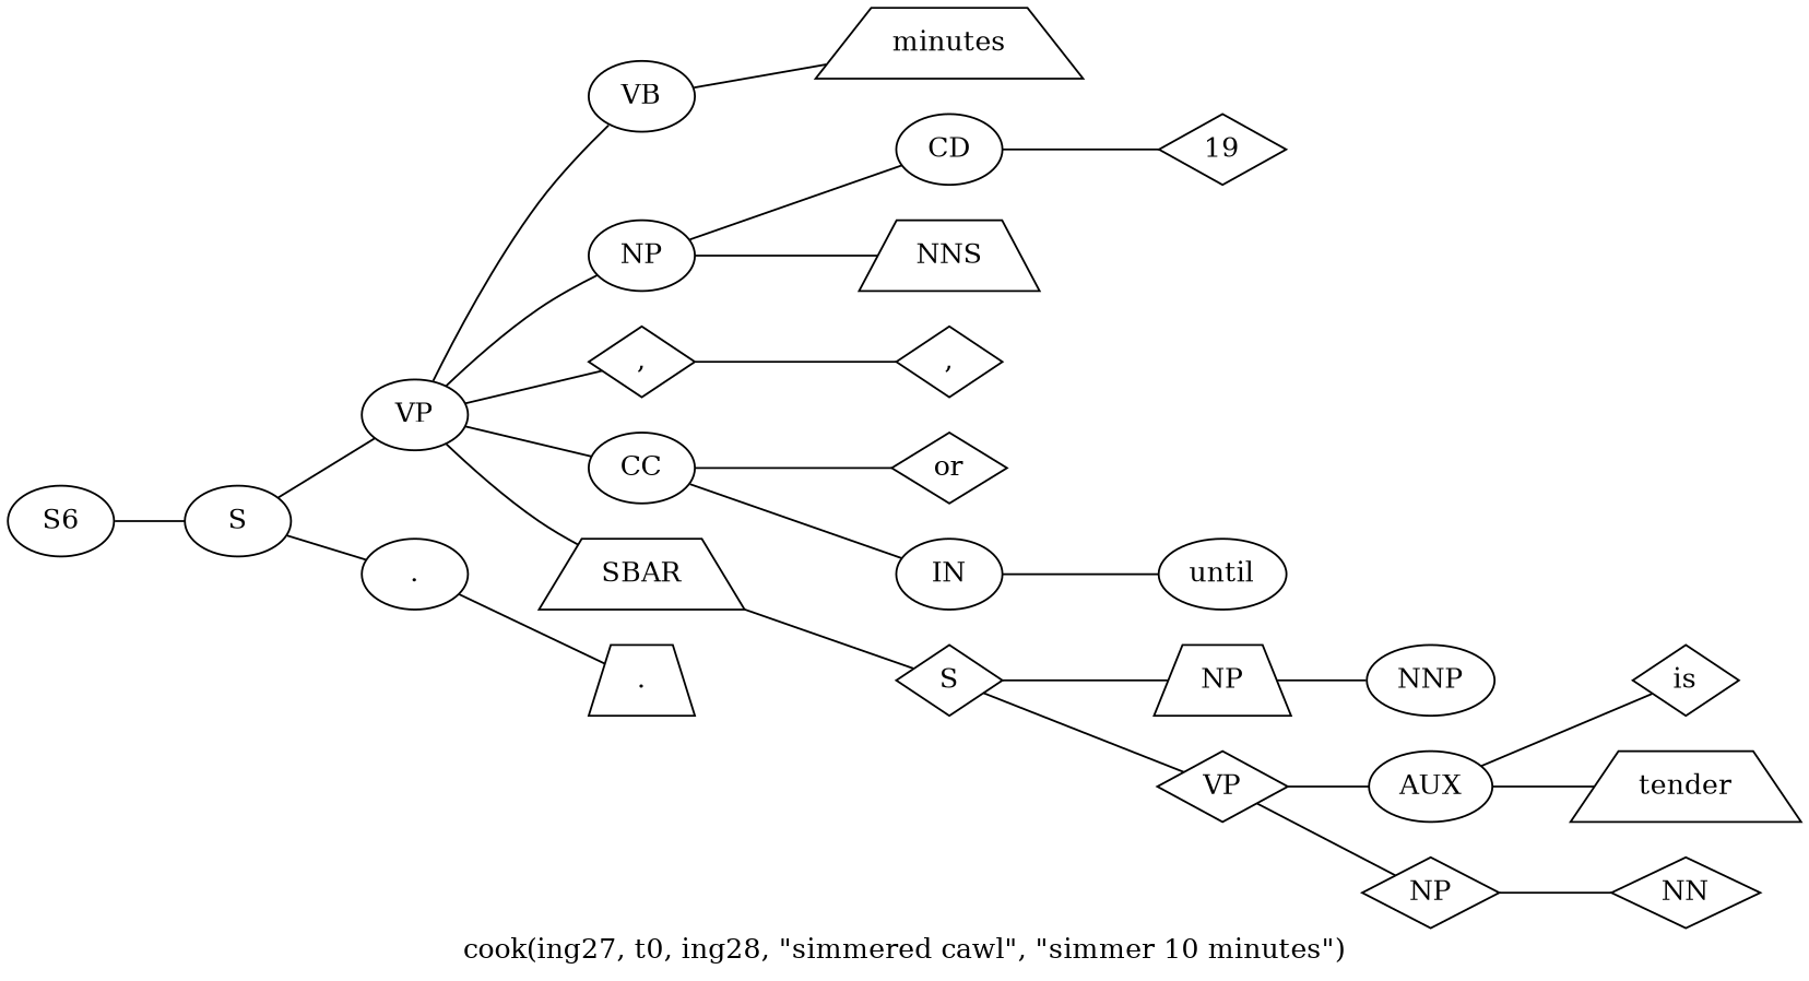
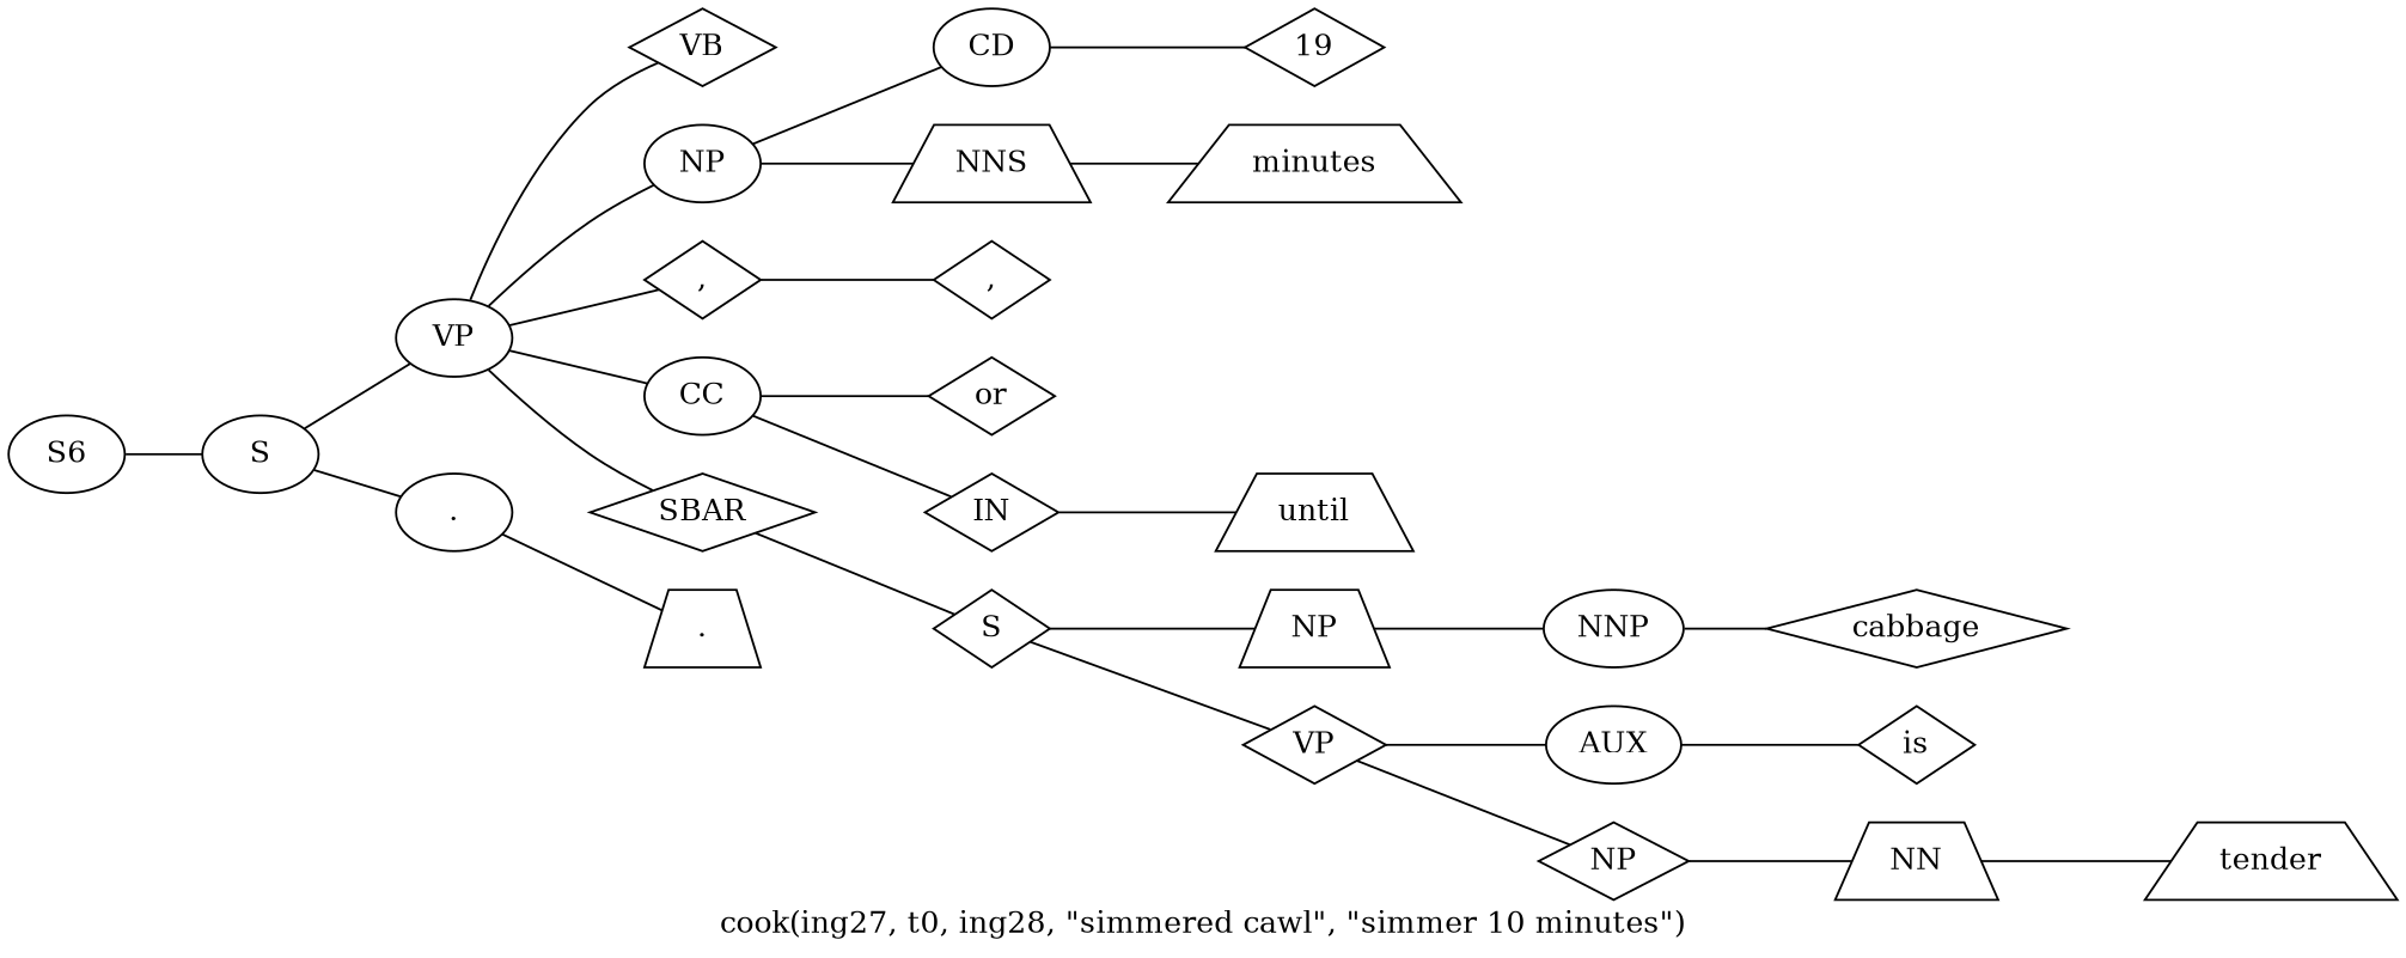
  graph {
    label="cook(ing27, t0, ing28, \"simmered cawl\", \"simmer 10 minutes\")"
    rankdir=LR
    node [shape=diamond]
    n1 [label=S6 shape=ellipse]
    n2 [label=S shape=ellipse]
    n3 [label=VP shape=ellipse]
    n4 [label="." shape=ellipse]
-   n5 [label=VB shape=ellipse]
+   n5 [label=VB]
    n6 [label=NP shape=ellipse]
    n7 [label=","]
    n8 [label=CC shape=ellipse]
-   n9 [label=SBAR shape=trapezium]
+   n9 [label=SBAR]
    n10 [label="." shape=trapezium]
    n11 [label=CD shape=ellipse]
    n12 [label=NNS shape=trapezium]
    n13 [label=","]
    n14 [label=or]
-   n15 [label=IN shape=ellipse]
+   n15 [label=IN]
    n16 [label=S]
    n17 [label=19]
    n18 [label=minutes shape=trapezium]
-   n19 [label=until shape=ellipse]
+   n19 [label=until shape=trapezium]
    n20 [label=NP shape=trapezium]
    n21 [label=VP]
    n22 [label=NNP shape=ellipse]
    n23 [label=AUX shape=ellipse]
    n24 [label=NP]
+   n25 [label=cabbage]
    n26 [label=is]
-   n27 [label=NN]
+   n27 [label=NN shape=trapezium]
    n28 [label=tender shape=trapezium]
    n1 -- n2
    n2 -- n3
    n2 -- n4
    n3 -- n5
    n3 -- n6
    n3 -- n7
    n3 -- n8
    n3 -- n9
    n4 -- n10
    n6 -- n11
    n6 -- n12
    n7 -- n13
    n8 -- n14
    n8 -- n15
    n9 -- n16
    n11 -- n17
-   n5 -- n18
+   n12 -- n18
    n15 -- n19
    n16 -- n20
    n16 -- n21
    n20 -- n22
    n21 -- n23
    n21 -- n24
+   n22 -- n25
    n23 -- n26
    n24 -- n27
-   n23 -- n28
+   n27 -- n28
  }
